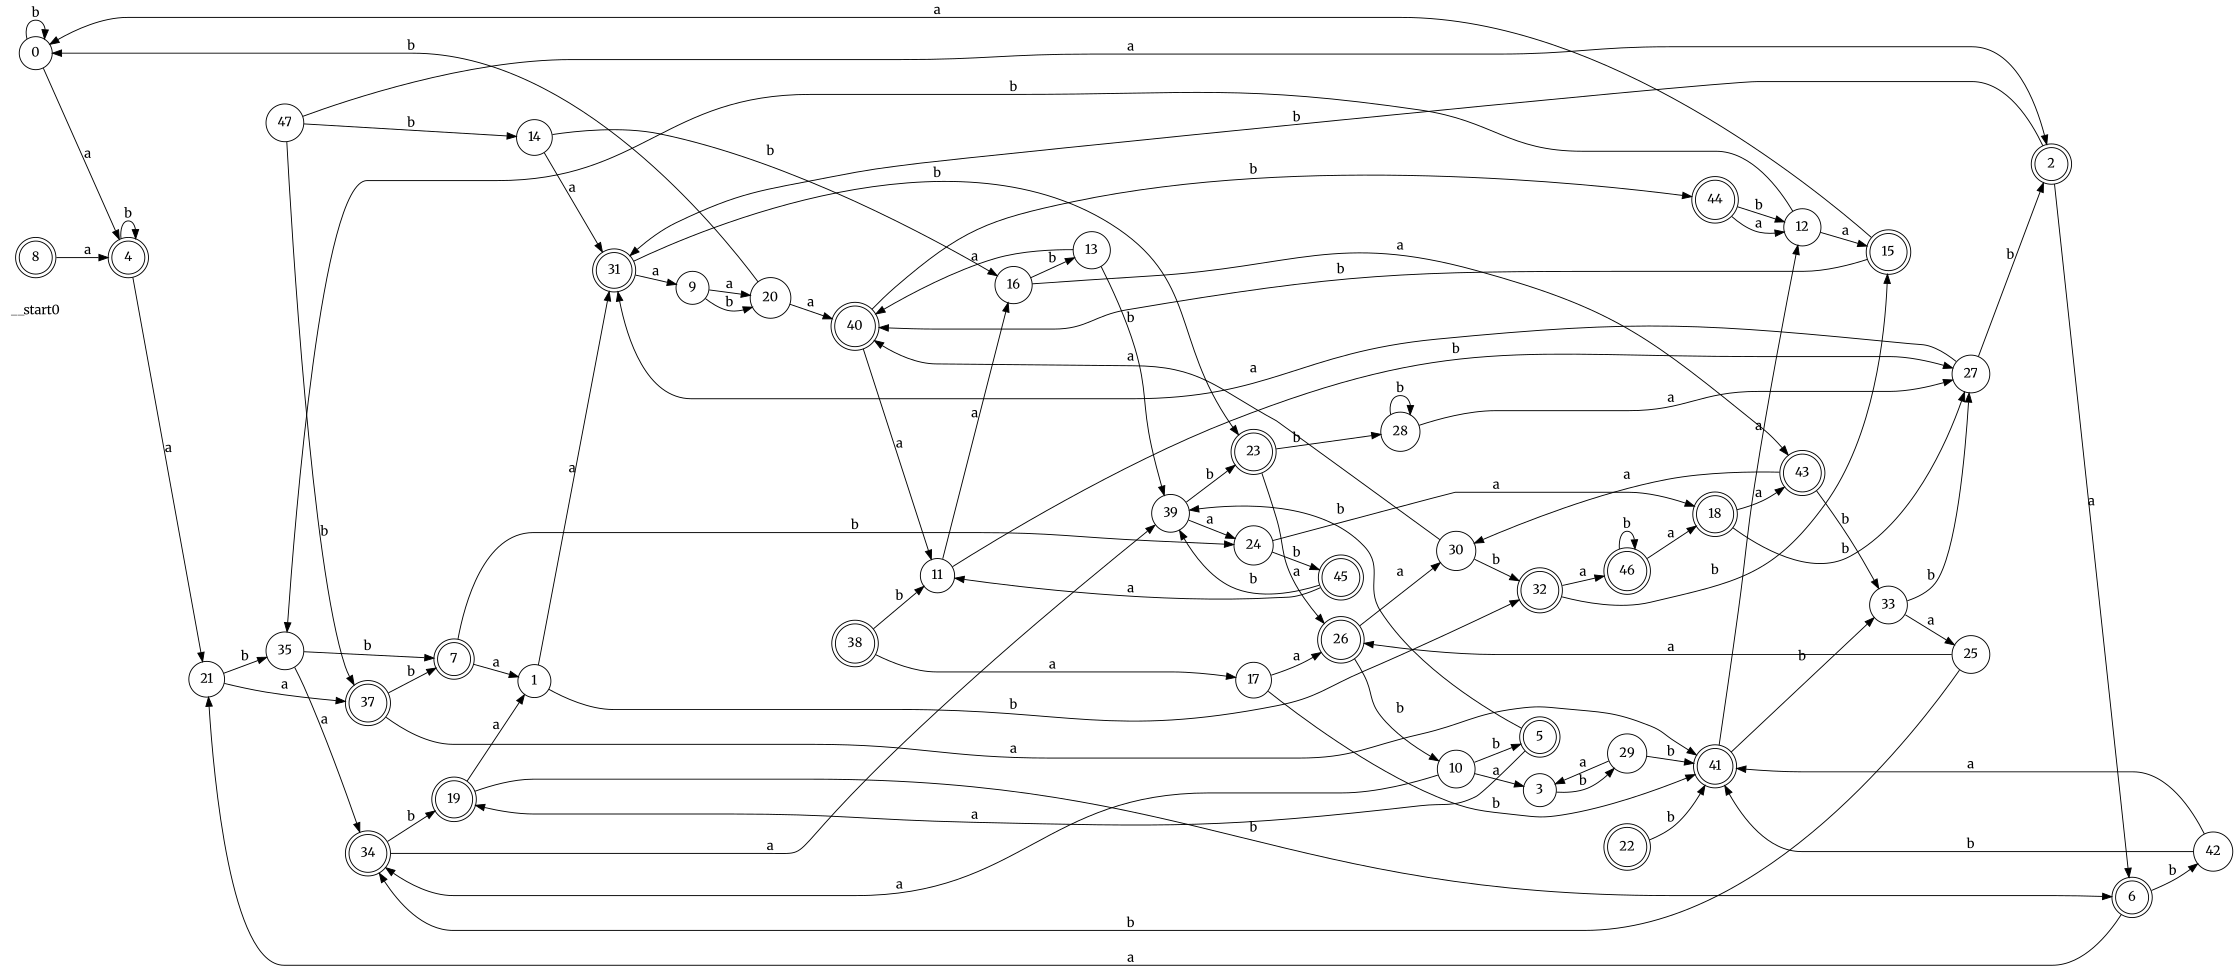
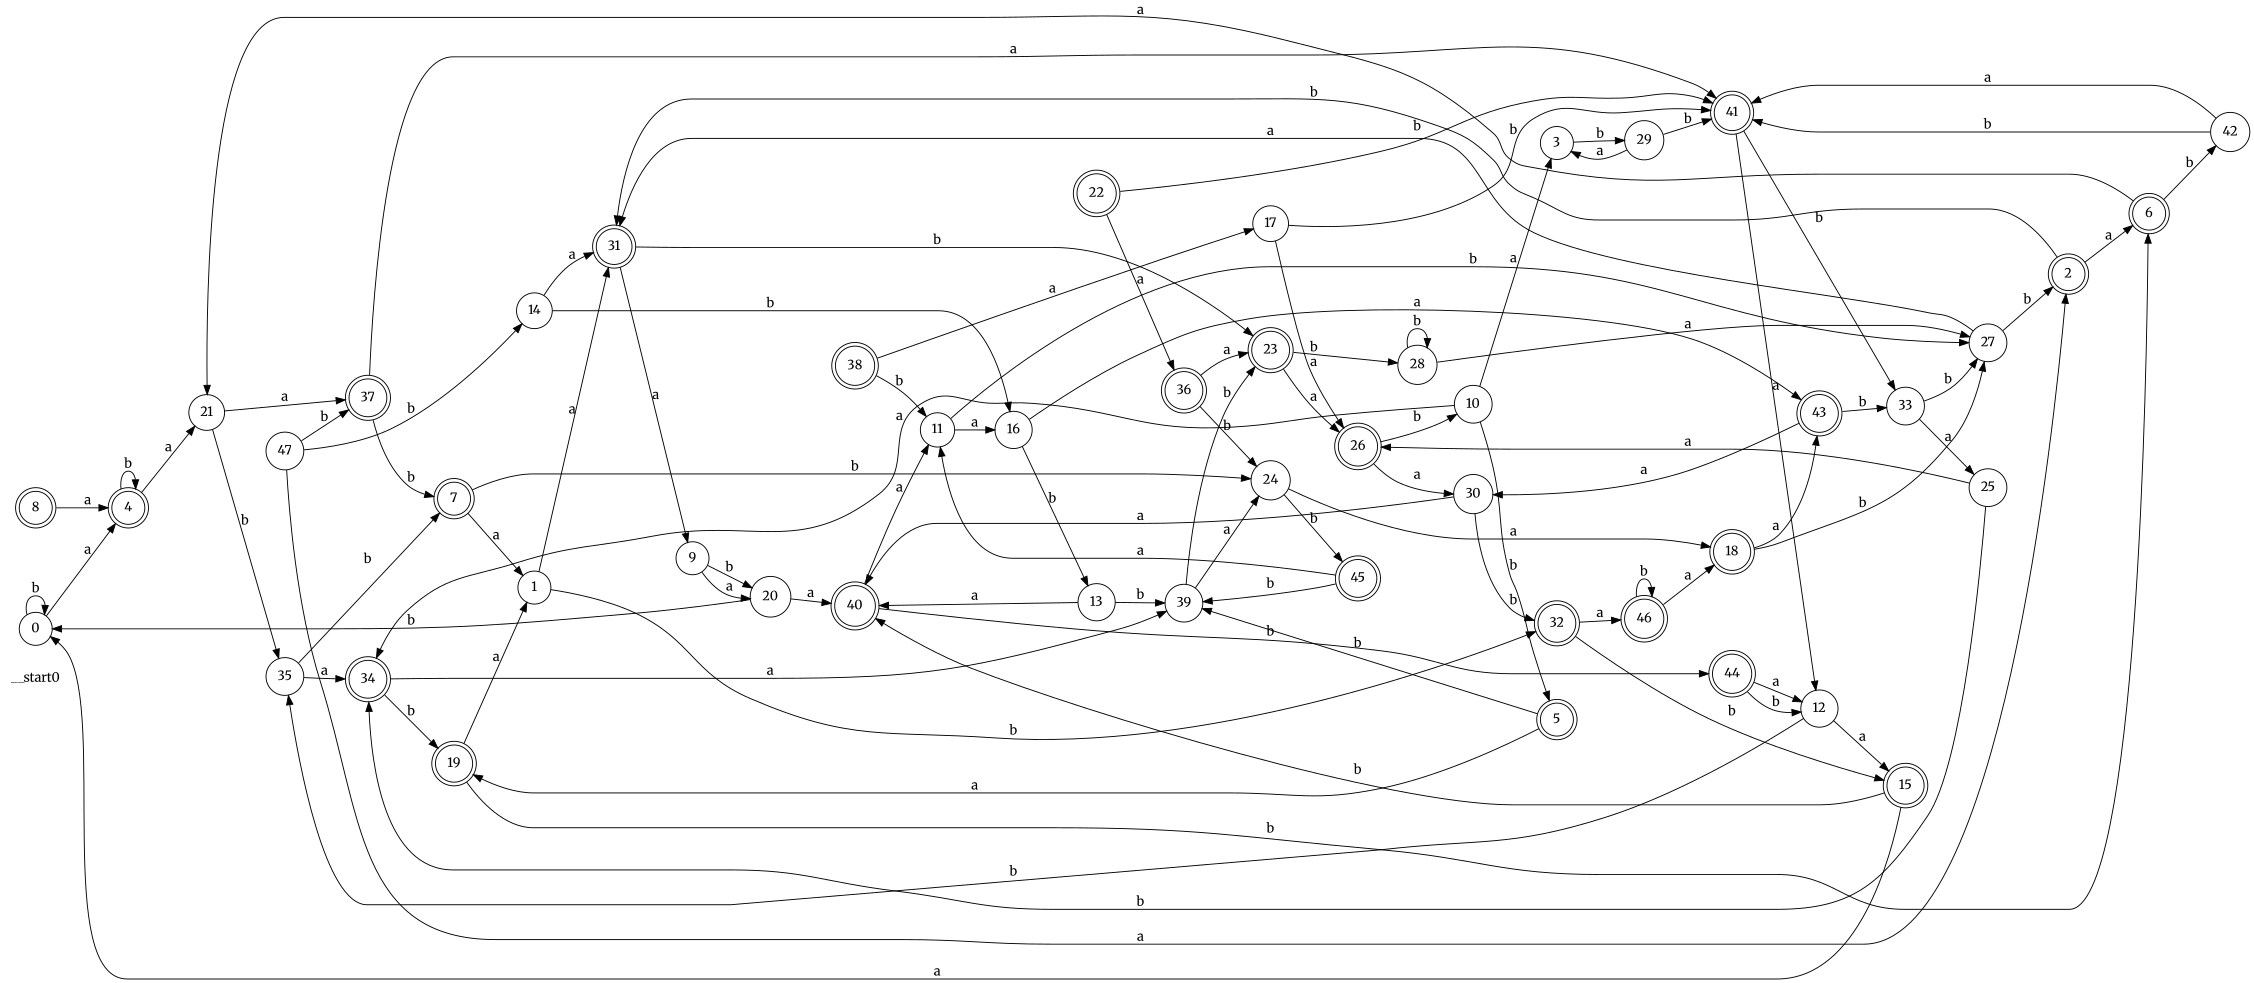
  digraph {
    fontname=Merriweather
    rankdir=LR
    node [fontname=Merriweather shape=circle color=black fillcolor=white style=filled]
    edge [fontname=Merriweather]
    __start0 [shape=none color="" fillcolor="" style=""]
    n2 [label=0]
    n3 [label=4 shape=doublecircle style="rounded,filled"]
    n4 [label=21]
    n5 [label=1]
    n6 [label=31 shape=doublecircle style="rounded,filled"]
    n7 [label=32 shape=doublecircle style="rounded,filled"]
    n8 [label=9]
    n9 [label=23 shape=doublecircle style="rounded,filled"]
    n10 [label=15 shape=doublecircle style="rounded,filled"]
    n11 [label=46 shape=doublecircle style="rounded,filled"]
    n12 [label=2 shape=doublecircle style="rounded,filled"]
    n13 [label=6 shape=doublecircle style="rounded,filled"]
    n14 [label=42]
    n15 [label=3]
    n16 [label=29]
    n17 [label=10]
    n18 [label=5 shape=doublecircle style="rounded,filled"]
    n19 [label=34 shape=doublecircle style="rounded,filled"]
    n20 [label=41 shape=doublecircle style="rounded,filled"]
    n21 [label=35]
    n22 [label=37 shape=doublecircle style="rounded,filled"]
    n23 [label=19 shape=doublecircle style="rounded,filled"]
    n24 [label=39]
    n25 [label=24]
    n26 [label=7 shape=doublecircle style="rounded,filled"]
    n27 [label=18 shape=doublecircle style="rounded,filled"]
    n28 [label=45 shape=doublecircle style="rounded,filled"]
    n29 [label=8 shape=doublecircle style="rounded,filled"]
    n30 [label=14]
    n31 [label=16]
    n32 [label=20]
    n33 [label=40 shape=doublecircle style="rounded,filled"]
    n34 [label=11]
    n35 [label=27]
    n36 [label=13]
    n37 [label=43 shape=doublecircle style="rounded,filled"]
    n38 [label=12]
    n39 [label=44 shape=doublecircle style="rounded,filled"]
    n40 [label=30]
    n41 [label=33]
    n42 [label=17]
    n43 [label=26 shape=doublecircle style="rounded,filled"]
    n44 [label=22 shape=doublecircle style="rounded,filled"]
+   n45 [label=36 shape=doublecircle style="rounded,filled"]
    n46 [label=28]
    n47 [label=25]
    n48 [label=38 shape=doublecircle style="rounded,filled"]
    n49 [label=47]
    n2 -> n2 [label=b]
    n2 -> n3 [label=a]
    n3 -> n3 [label=b]
    n3 -> n4 [label=a]
    n4 -> n21 [label=b]
    n4 -> n22 [label=a]
    n5 -> n6 [label=a]
    n5 -> n7 [label=b]
    n6 -> n8 [label=a]
    n6 -> n9 [label=b]
    n7 -> n10 [label=b]
    n7 -> n11 [label=a]
    n8 -> n32 [label=a]
    n8 -> n32 [label=b]
    n9 -> n43 [label=a]
    n9 -> n46 [label=b]
    n10 -> n2 [label=a]
    n10 -> n33 [label=b]
    n11 -> n11 [label=b]
    n11 -> n27 [label=a]
    n12 -> n6 [label=b]
    n12 -> n13 [label=a]
    n13 -> n4 [label=a]
    n13 -> n14 [label=b]
    n14 -> n20 [label=a]
    n14 -> n20 [label=b]
    n15 -> n16 [label=b]
    n16 -> n15 [label=a]
    n16 -> n20 [label=b]
    n17 -> n15 [label=a]
    n17 -> n18 [label=b]
    n17 -> n19 [label=a]
    n18 -> n23 [label=a]
    n18 -> n24 [label=b]
    n19 -> n23 [label=b]
    n19 -> n24 [label=a]
    n20 -> n38 [label=a]
    n20 -> n41 [label=b]
    n21 -> n19 [label=a]
    n21 -> n26 [label=b]
    n22 -> n20 [label=a]
    n22 -> n26 [label=b]
    n23 -> n5 [label=a]
    n23 -> n13 [label=b]
    n24 -> n9 [label=b]
    n24 -> n25 [label=a]
    n25 -> n27 [label=a]
    n25 -> n28 [label=b]
    n26 -> n5 [label=a]
    n26 -> n25 [label=b]
    n27 -> n35 [label=b]
    n27 -> n37 [label=a]
    n28 -> n24 [label=b]
    n28 -> n34 [label=a]
    n29 -> n3 [label=a]
    n30 -> n6 [label=a]
    n30 -> n31 [label=b]
    n31 -> n36 [label=b]
    n31 -> n37 [label=a]
    n32 -> n2 [label=b]
    n32 -> n33 [label=a]
    n33 -> n34 [label=a]
    n33 -> n39 [label=b]
    n34 -> n31 [label=a]
    n34 -> n35 [label=b]
    n35 -> n6 [label=a]
    n35 -> n12 [label=b]
    n36 -> n24 [label=b]
    n36 -> n33 [label=a]
    n37 -> n40 [label=a]
    n37 -> n41 [label=b]
    n38 -> n10 [label=a]
    n38 -> n21 [label=b]
    n39 -> n38 [label=a]
    n39 -> n38 [label=b]
    n40 -> n7 [label=b]
    n40 -> n33 [label=a]
    n41 -> n35 [label=b]
    n41 -> n47 [label=a]
    n42 -> n20 [label=b]
    n42 -> n43 [label=a]
    n43 -> n17 [label=b]
    n43 -> n40 [label=a]
    n44 -> n20 [label=b]
+   n44 -> n45 [label=a]
+   n45 -> n9 [label=a]
+   n45 -> n25 [label=b]
    n46 -> n35 [label=a]
    n46 -> n46 [label=b]
    n47 -> n19 [label=b]
    n47 -> n43 [label=a]
    n48 -> n34 [label=b]
    n48 -> n42 [label=a]
    n49 -> n12 [label=a]
    n49 -> n22 [label=b]
    n49 -> n30 [label=b]
  }
